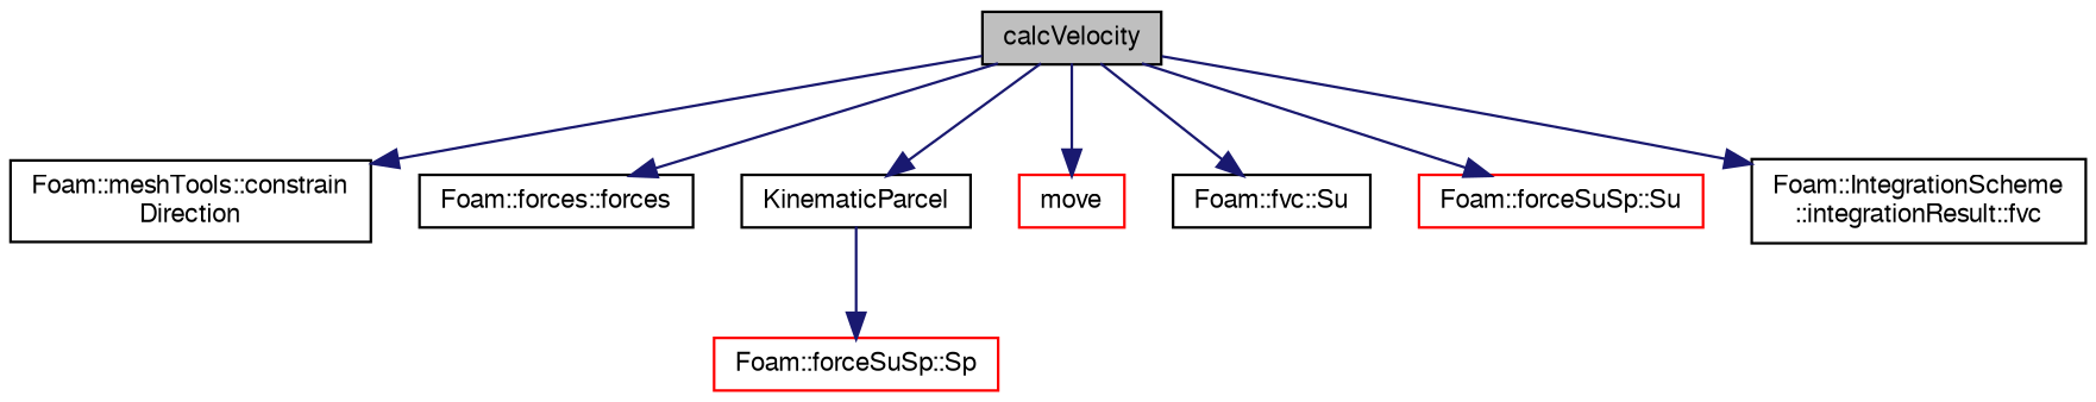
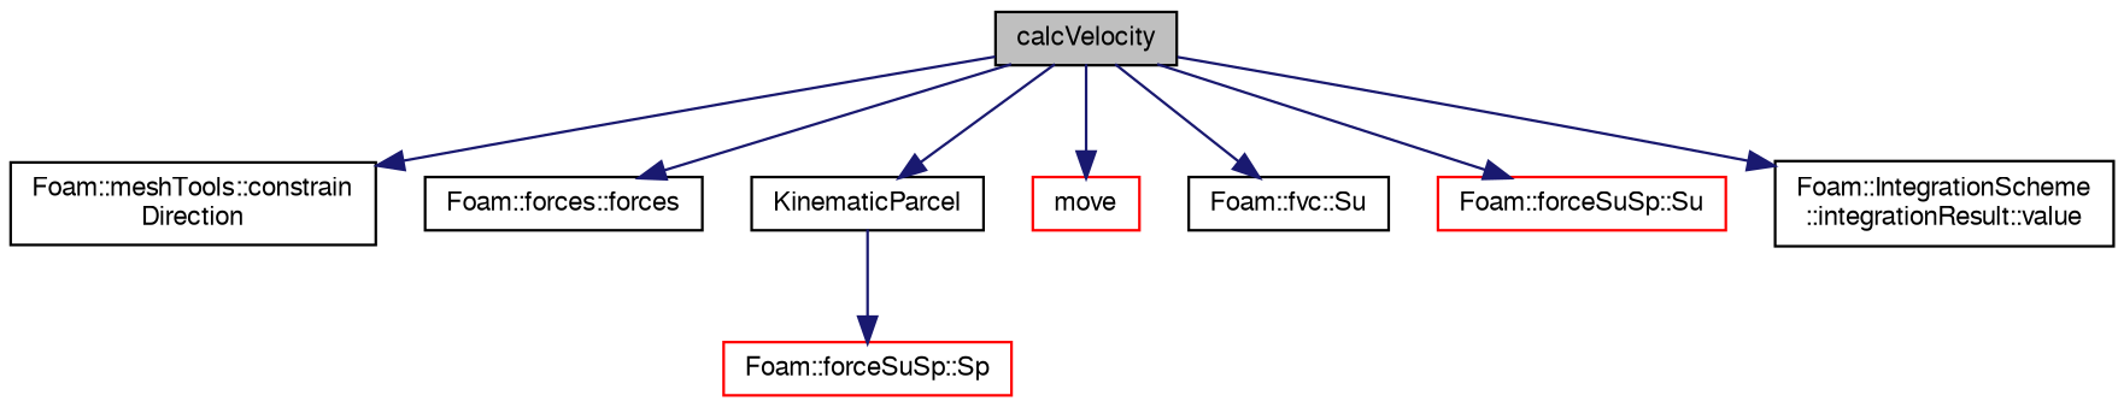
  digraph {
    rankdir=TB
    node [color=black fontname=FreeSans fontsize=10 shape=record]
    edge [color=midnightblue fontname=FreeSans fontsize=10 labelfontname=FreeSans labelfontsize=10 style=solid]
    n1 [fillcolor=grey75 fontcolor=black height=0.2 label=calcVelocity style=filled width=0.4]
    n2 [height=0.2 label="Foam::meshTools::constrain\lDirection" width=0.4]
    n3 [height=0.2 label="Foam::forces::forces" width=0.4]
    n4 [height=0.2 label=KinematicParcel width=0.4]
    n5 [color=red height=0.2 label=move width=0.4]
    n6 [height=0.2 label="Foam::fvc::Su" width=0.4]
    n7 [color=red height=0.2 label="Foam::forceSuSp::Su" width=0.4]
-   n8 [height=0.2 label="Foam::IntegrationScheme\l::integrationResult::fvc" width=0.4]
+   n8 [height=0.2 label="Foam::IntegrationScheme\l::integrationResult::value" width=0.4]
    n9 [color=red height=0.2 label="Foam::forceSuSp::Sp" width=0.4]
    n1 -> n2
    n1 -> n3
    n1 -> n4
    n1 -> n5
    n1 -> n6
    n1 -> n7
    n1 -> n8
    n4 -> n9
  }
